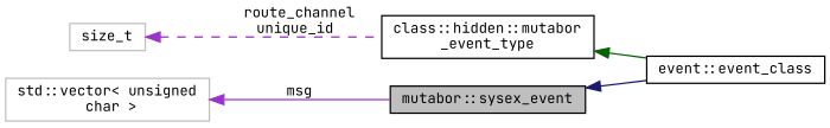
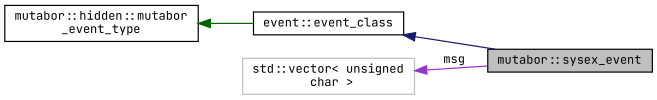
  digraph {
    fontname="JetBrains Mono"
    rankdir=LR
    node [color=black fillcolor=white fontname="JetBrains Mono" fontsize=10 shape=record style=filled]
    edge [color=darkorchid3 dir=back fontname="JetBrains Mono" fontsize=10 labelfontname=Sans labelfontsize=10 style=solid]
    n1 [fillcolor=grey75 fontcolor=black height=0.2 label="mutabor::sysex_event" width=0.4]
    n2 [height=0.2 label="event::event_class" width=0.4]
-   n3 [height=0.2 label="class::hidden::mutabor\l_event_type" width=0.4]
-   n4 [color=grey75 height=0.2 label=size_t width=0.4]
+   n3 [height=0.2 label="mutabor::hidden::mutabor\l_event_type" width=0.4]
    n5 [color=grey75 height=0.2 label="std::vector\< unsigned\l char \>" width=0.4]
-   n1 -> n2 [color=midnightblue]
+   n2 -> n1 [color=midnightblue]
    n3 -> n2 [color=darkgreen]
-   n4 -> n3 [label=" route_channel\nunique_id" style=dashed]
    n5 -> n1 [label=" msg"]
  }
